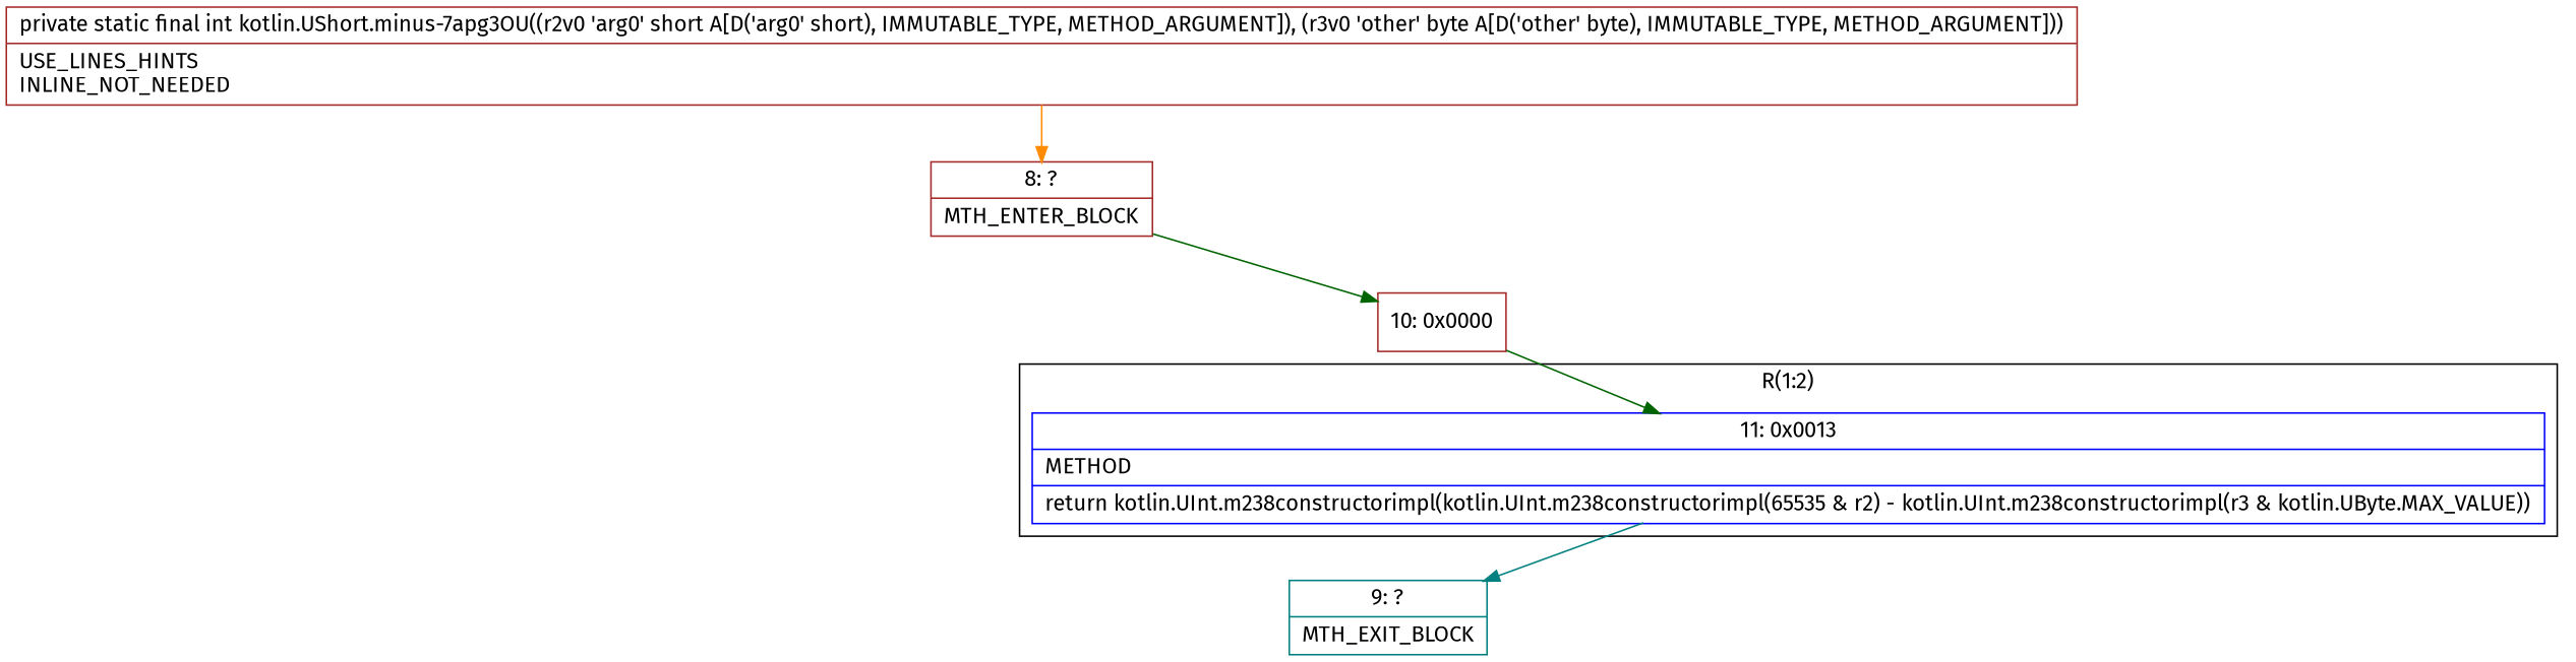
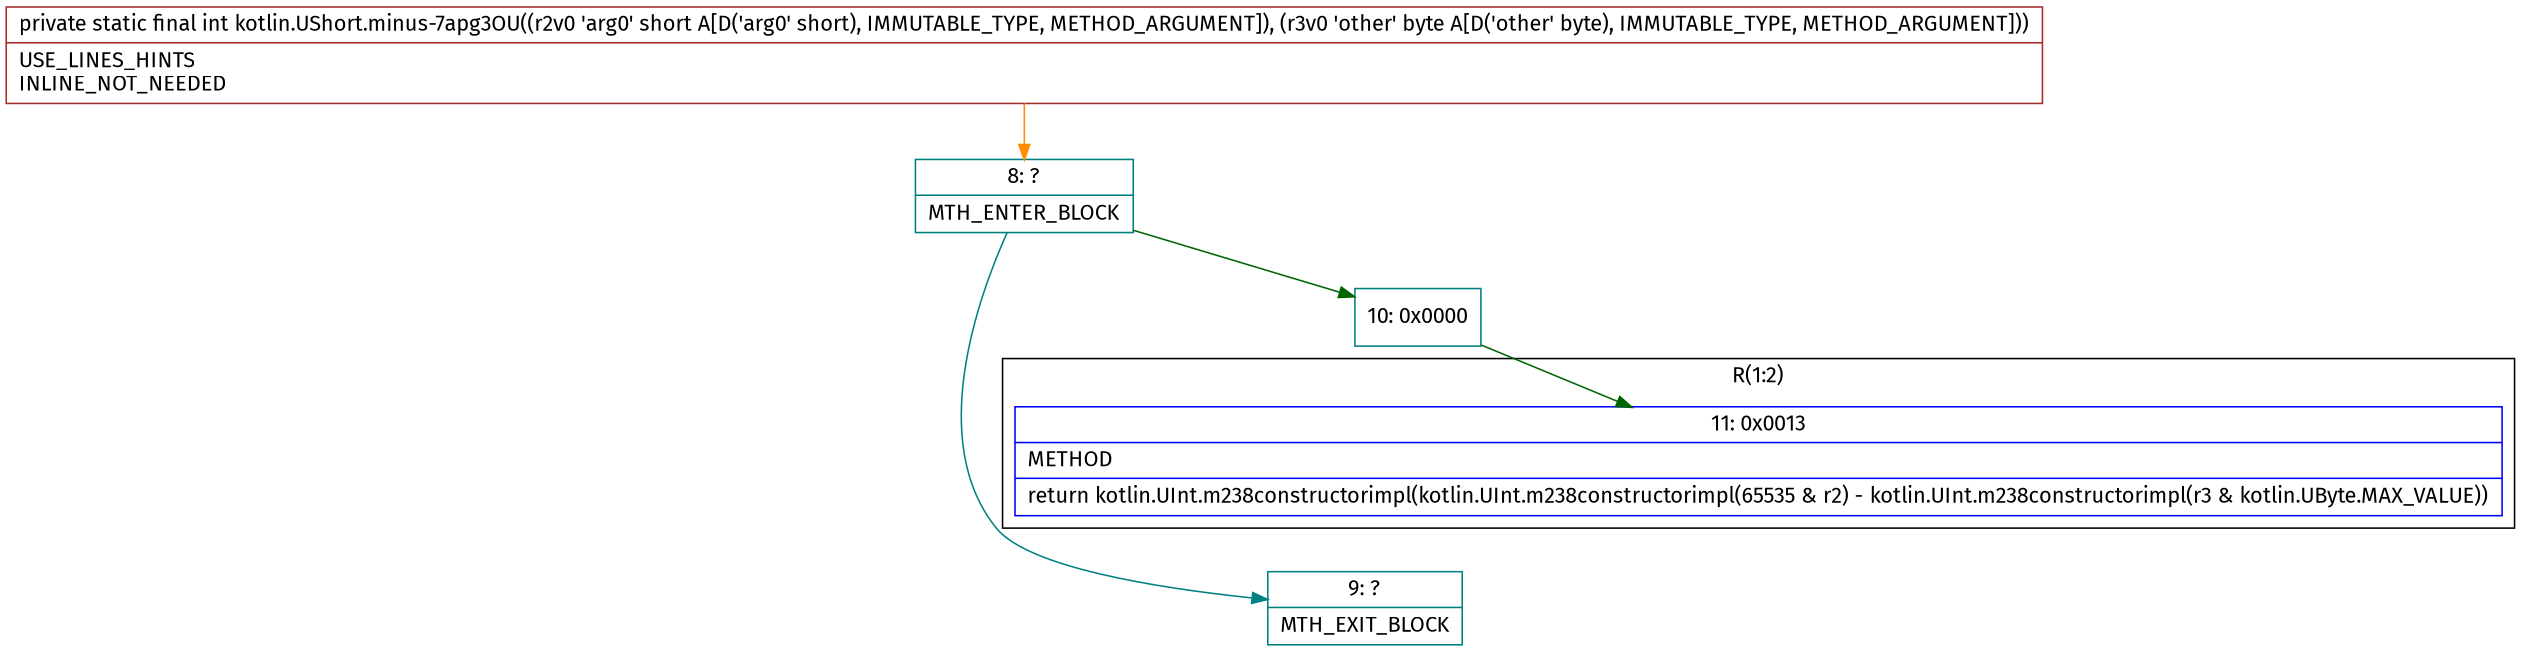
  digraph {
    fontname="Fira Sans"
    node [color=teal fontname="Fira Sans" shape=record]
    edge [color=darkgreen fontname="Fira Sans"]
    n1 [color=blue label="{11\:\ 0x0013|METHOD\l|return kotlin.UInt.m238constructorimpl(kotlin.UInt.m238constructorimpl(65535 & r2) \- kotlin.UInt.m238constructorimpl(r3 & kotlin.UByte.MAX_VALUE))\l}"]
    n2 [label="{9\:\ ?|MTH_EXIT_BLOCK\l}"]
-   n3 [color=brown label="{8\:\ ?|MTH_ENTER_BLOCK\l}"]
-   n4 [color=brown label="{10\:\ 0x0000}"]
+   n3 [label="{8\:\ ?|MTH_ENTER_BLOCK\l}"]
+   n4 [label="{10\:\ 0x0000}"]
    n5 [color=brown label="{private static final int kotlin.UShort.minus\-7apg3OU((r2v0 'arg0' short A[D('arg0' short), IMMUTABLE_TYPE, METHOD_ARGUMENT]), (r3v0 'other' byte A[D('other' byte), IMMUTABLE_TYPE, METHOD_ARGUMENT]))  | USE_LINES_HINTS\lINLINE_NOT_NEEDED\l}"]
    subgraph cluster_1 {
      label="R(1:2)"
      n1
    }
-   n1 -> n2 [color=teal]
+   n3 -> n2 [color=teal]
    n3 -> n4
    n4 -> n1
    n5 -> n3 [color=darkorange]
  }
